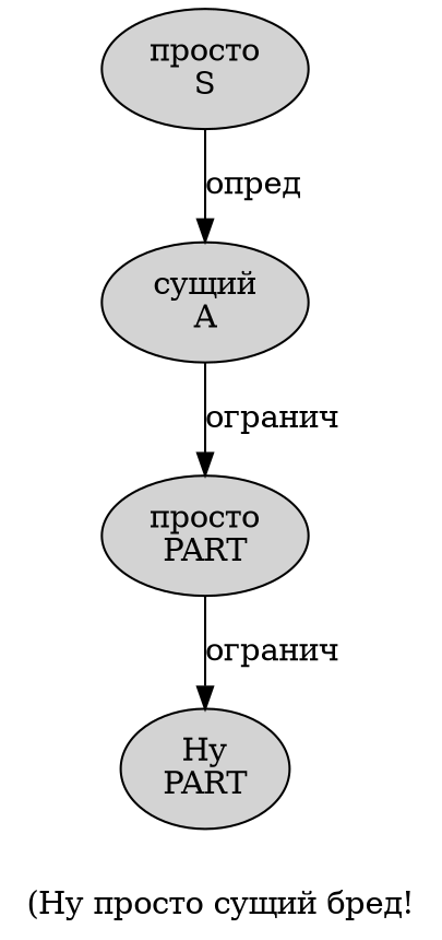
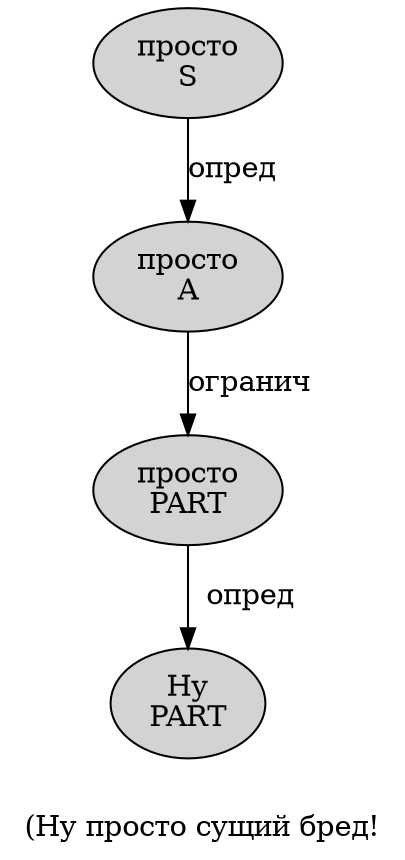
  digraph {
    label="(Ну просто сущий бред!"
    node [fillcolor=lightgray penwidth=1 shape=ellipse style=filled]
    n1 [label="Ну\nPART"]
    n2 [label="просто\nPART"]
-   n3 [label="сущий\nA"]
+   n3 [label="просто\nA"]
    n4 [label="просто\nS"]
-   n2 -> n1 [label="огранич"]
+   n2 -> n1 [label="опред"]
    n3 -> n2 [label="огранич"]
    n4 -> n3 [label="опред"]
  }
